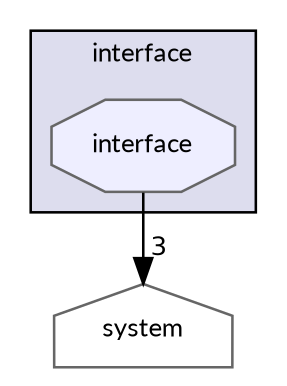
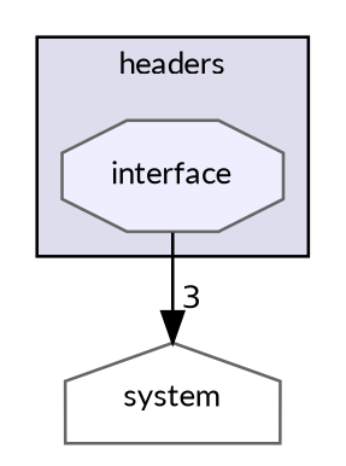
  digraph {
    compound=true
    fontname=Lato
    node [fontname=Lato fontsize=10 color=gray40]
    n1 [fillcolor="#eeeeff" label=interface pencolor=black shape=octagon style=filled]
    n2 [label=system shape=house]
    subgraph cluster_1 {
      bgcolor="#ddddee"
      fontsize=10
-     label=interface
+     label=headers
      pencolor=black
      n1
    }
    n1 -> n2 [headlabel=3 labeldistance=1.5 labelfontname=Helvetica labelfontsize=10 fontname=Lato]
  }
